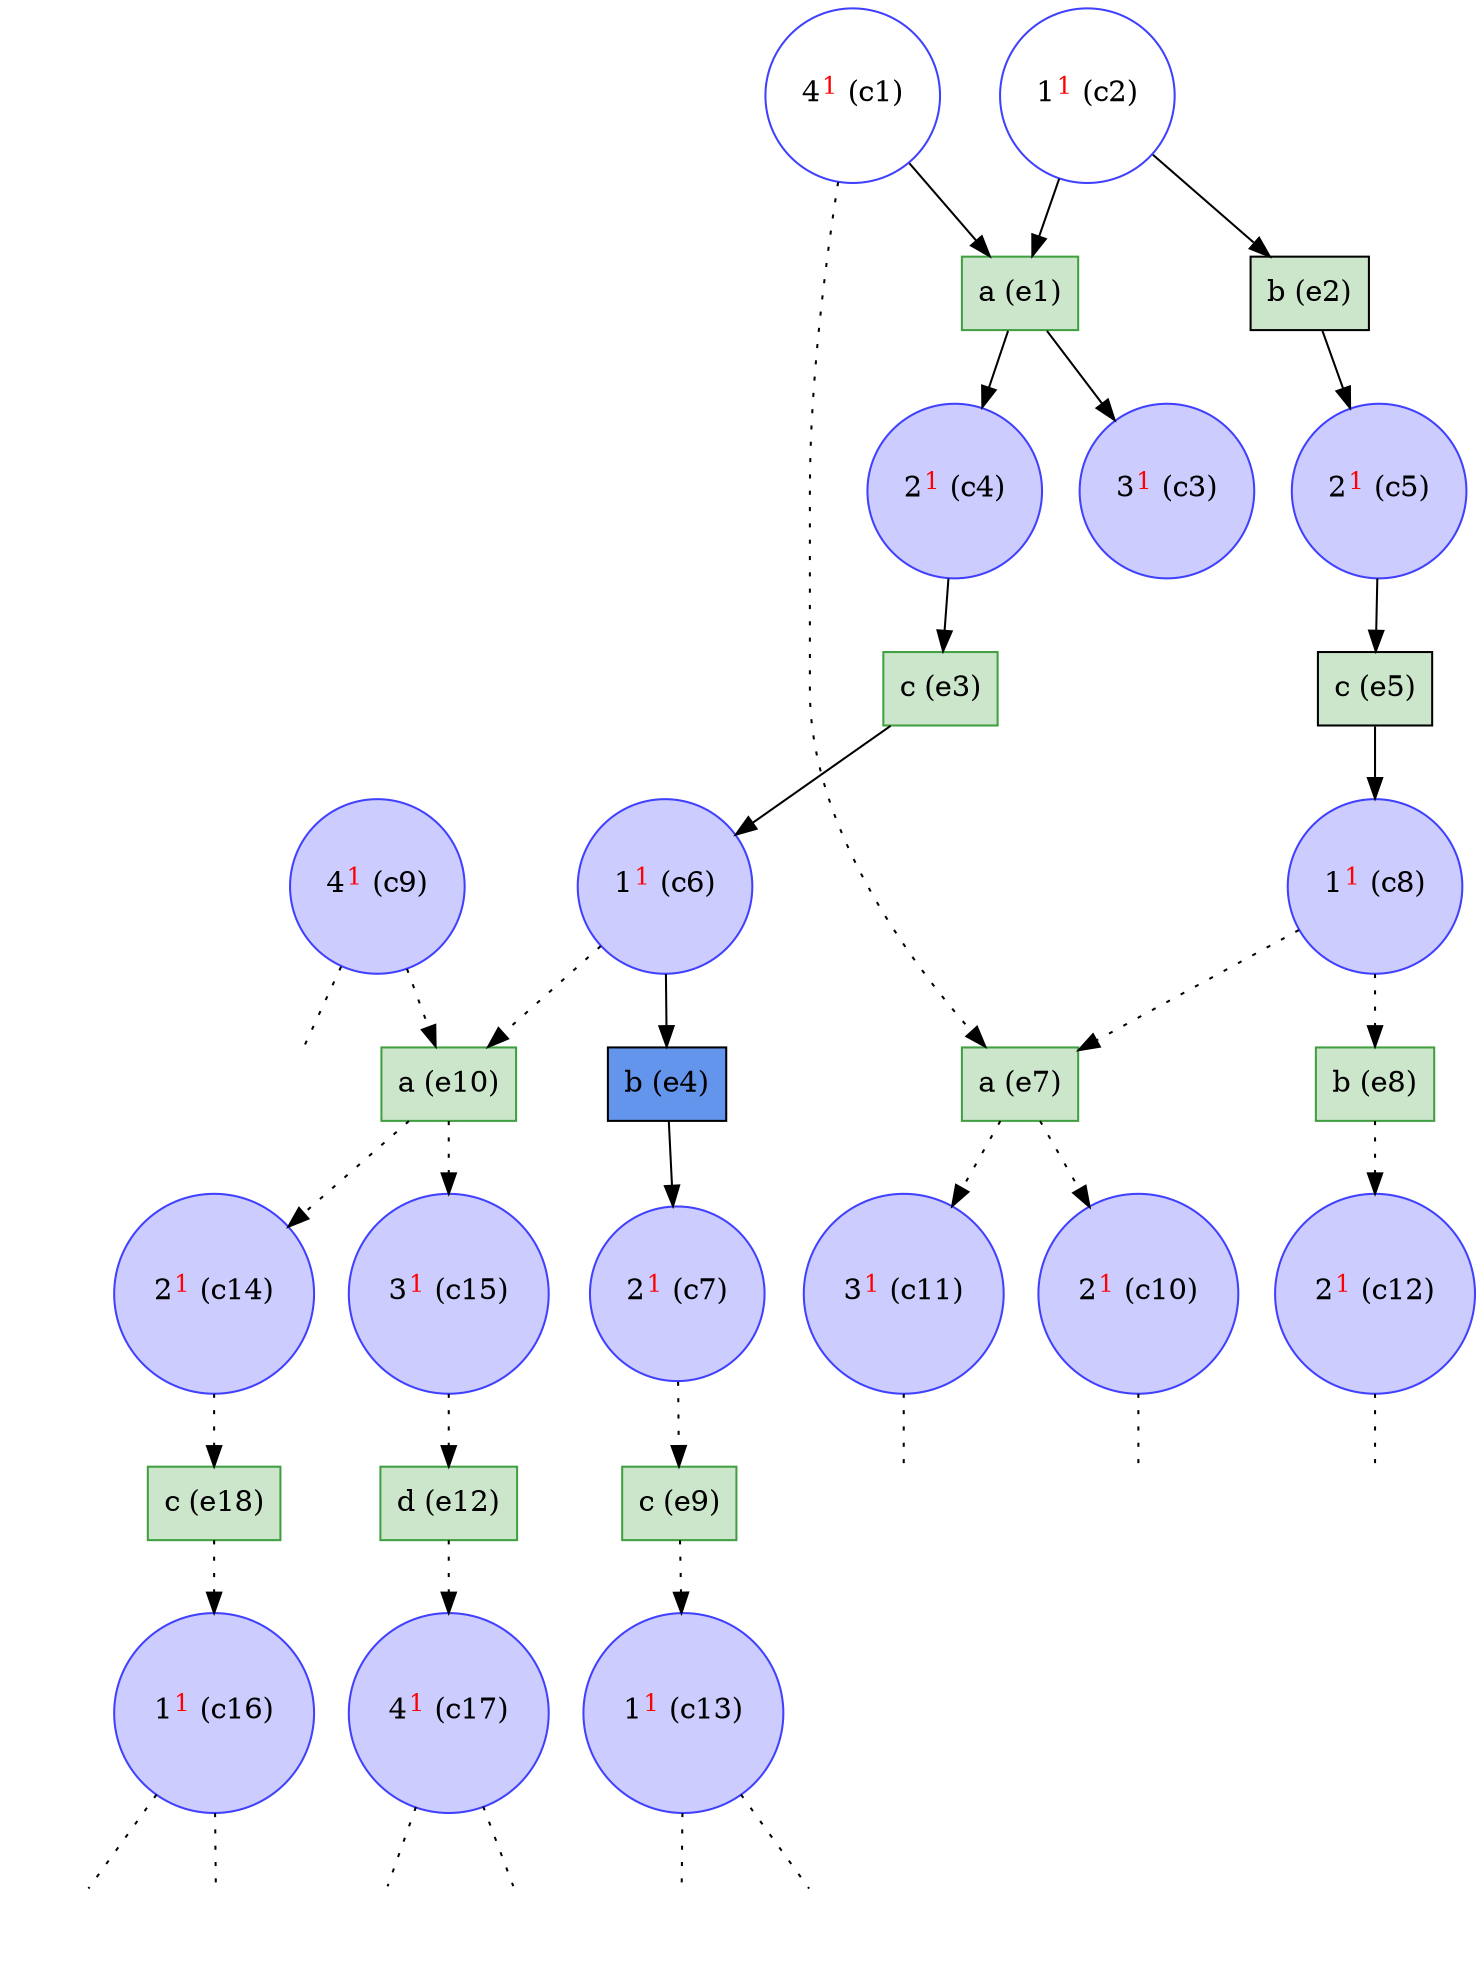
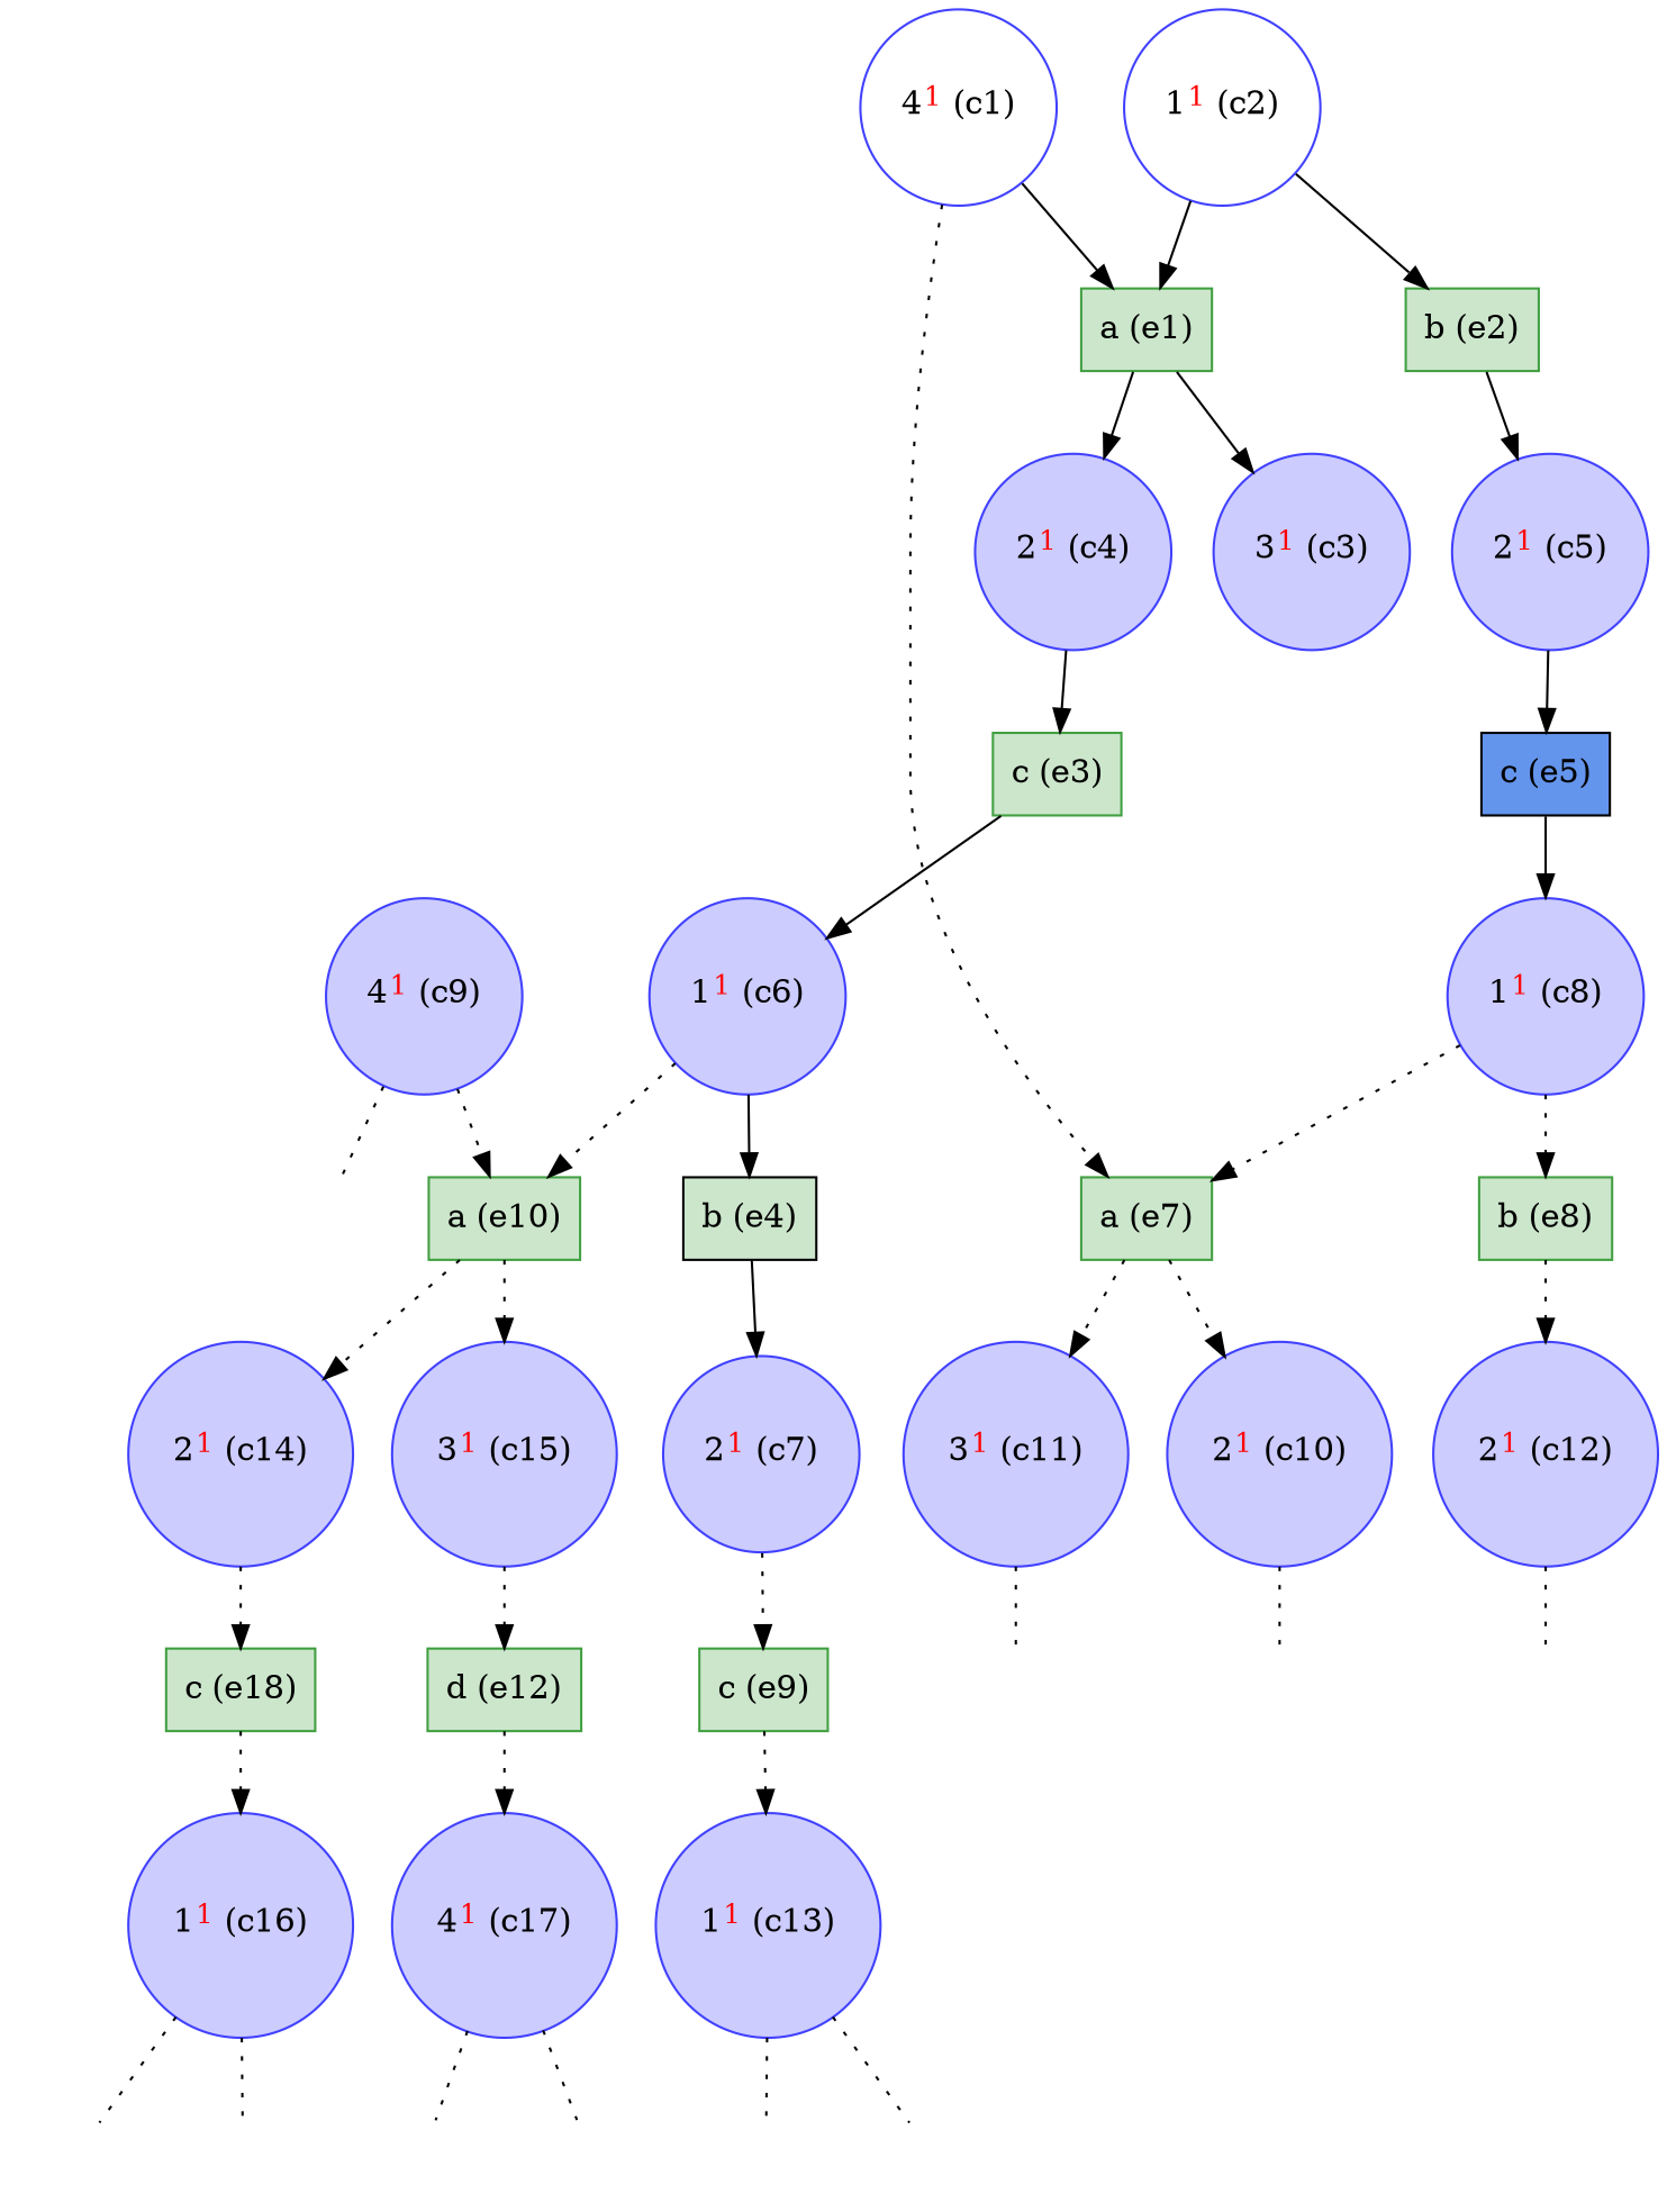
  digraph {
    fontname="DejaVu Serif"
    node [color="#4040ff" fillcolor="#ccccff" fontname="DejaVu Serif" shape=circle style=filled]
    edge [fontname="DejaVu Serif" style=dotted]
    n1 [fillcolor=transparent label=<4<FONT COLOR="red"><SUP>1</SUP></FONT>&nbsp;(c1)>]
    n2 [color="#409f40" fillcolor="#cce6cc" label="a (e1)" shape=box]
    n3 [color="#409f40" fillcolor="#cce6cc" label="a (e7)" shape=box]
    n4 [label=<3<FONT COLOR="red"><SUP>1</SUP></FONT>&nbsp;(c3)>]
    n5 [label=<2<FONT COLOR="red"><SUP>1</SUP></FONT>&nbsp;(c4)>]
    n6 [label=<2<FONT COLOR="red"><SUP>1</SUP></FONT>&nbsp;(c10)>]
    n7 [label=<3<FONT COLOR="red"><SUP>1</SUP></FONT>&nbsp;(c11)>]
    n8 [color="#409f40" fillcolor="#cce6cc" label="c (e3)" shape=box]
    n9 [fillcolor=transparent label=<1<FONT COLOR="red"><SUP>1</SUP></FONT>&nbsp;(c2)>]
-   n10 [color=black fillcolor="#cce6cc" label="b (e2)" shape=box]
+   n10 [color="#409f40" fillcolor="#cce6cc" label="b (e2)" shape=box]
    n11 [label=<2<FONT COLOR="red"><SUP>1</SUP></FONT>&nbsp;(c5)>]
-   n12 [color=black fillcolor="#cce6cc" label="c (e5)" shape=box]
+   n12 [color=black fillcolor=cornflowerblue label="c (e5)" shape=box]
    n13 [label=<4<FONT COLOR="red"><SUP>1</SUP></FONT>&nbsp;(c9)>]
    n14 [color="#409f40" fillcolor="#cce6cc" label="a (e10)" shape=box]
    e22 [style=invis color="" fillcolor="" shape=""]
    n16 [label=<1<FONT COLOR="red"><SUP>1</SUP></FONT>&nbsp;(c6)>]
-   n17 [color=black fillcolor=cornflowerblue label="b (e4)" shape=box]
+   n17 [color=black fillcolor="#cce6cc" label="b (e4)" shape=box]
    n18 [label=<1<FONT COLOR="red"><SUP>1</SUP></FONT>&nbsp;(c8)>]
    n19 [color="#409f40" fillcolor="#cce6cc" label="b (e8)" shape=box]
    n20 [label=<2<FONT COLOR="red"><SUP>1</SUP></FONT>&nbsp;(c7)>]
    n21 [label=<2<FONT COLOR="red"><SUP>1</SUP></FONT>&nbsp;(c14)>]
    n22 [label=<3<FONT COLOR="red"><SUP>1</SUP></FONT>&nbsp;(c15)>]
    n23 [color="#409f40" fillcolor="#cce6cc" label="c (e9)" shape=box]
    n24 [label=<1<FONT COLOR="red"><SUP>1</SUP></FONT>&nbsp;(c13)>]
    n25 [label=<2<FONT COLOR="red"><SUP>1</SUP></FONT>&nbsp;(c12)>]
    e19 [style=invis color="" fillcolor="" shape=""]
    e20 [style=invis color="" fillcolor="" shape=""]
    e21 [style=invis color="" fillcolor="" shape=""]
    e10 [style=invis color="" fillcolor="" shape=""]
    e11 [style=invis color="" fillcolor="" shape=""]
    n31 [color="#409f40" fillcolor="#cce6cc" label="c (e18)" shape=box]
    n32 [color="#409f40" fillcolor="#cce6cc" label="d (e12)" shape=box]
    n33 [label=<1<FONT COLOR="red"><SUP>1</SUP></FONT>&nbsp;(c16)>]
    n34 [label=<4<FONT COLOR="red"><SUP>1</SUP></FONT>&nbsp;(c17)>]
    e14 [style=invis color="" fillcolor="" shape=""]
    e15 [style=invis color="" fillcolor="" shape=""]
    e17 [style=invis color="" fillcolor="" shape=""]
    e18 [style=invis color="" fillcolor="" shape=""]
    n1 -> n2 [style=""]
    n1 -> n3
    n2 -> n4 [style=""]
    n2 -> n5 [style=""]
    n3 -> n6
    n3 -> n7
    n5 -> n8 [style=""]
    n6 -> e19 [dir=none]
    n7 -> e20 [dir=none]
    n8 -> n16 [style=""]
    n9 -> n2 [style=""]
    n9 -> n10 [style=""]
    n10 -> n11 [style=""]
    n11 -> n12 [style=""]
    n12 -> n18 [style=""]
    n13 -> n14
    n13 -> e22 [dir=none]
    n14 -> n21
    n14 -> n22
    n16 -> n14
    n16 -> n17 [style=""]
    n17 -> n20 [style=""]
    n18 -> n3
    n18 -> n19
    n19 -> n25
    n20 -> n23
    n21 -> n31
    n22 -> n32
    n23 -> n24
    n24 -> e10 [dir=none]
    n24 -> e11 [dir=none]
    n25 -> e21 [dir=none]
    n31 -> n33
    n32 -> n34
    n33 -> e14 [dir=none]
    n33 -> e15 [dir=none]
    n34 -> e17 [dir=none]
    n34 -> e18 [dir=none]
  }
